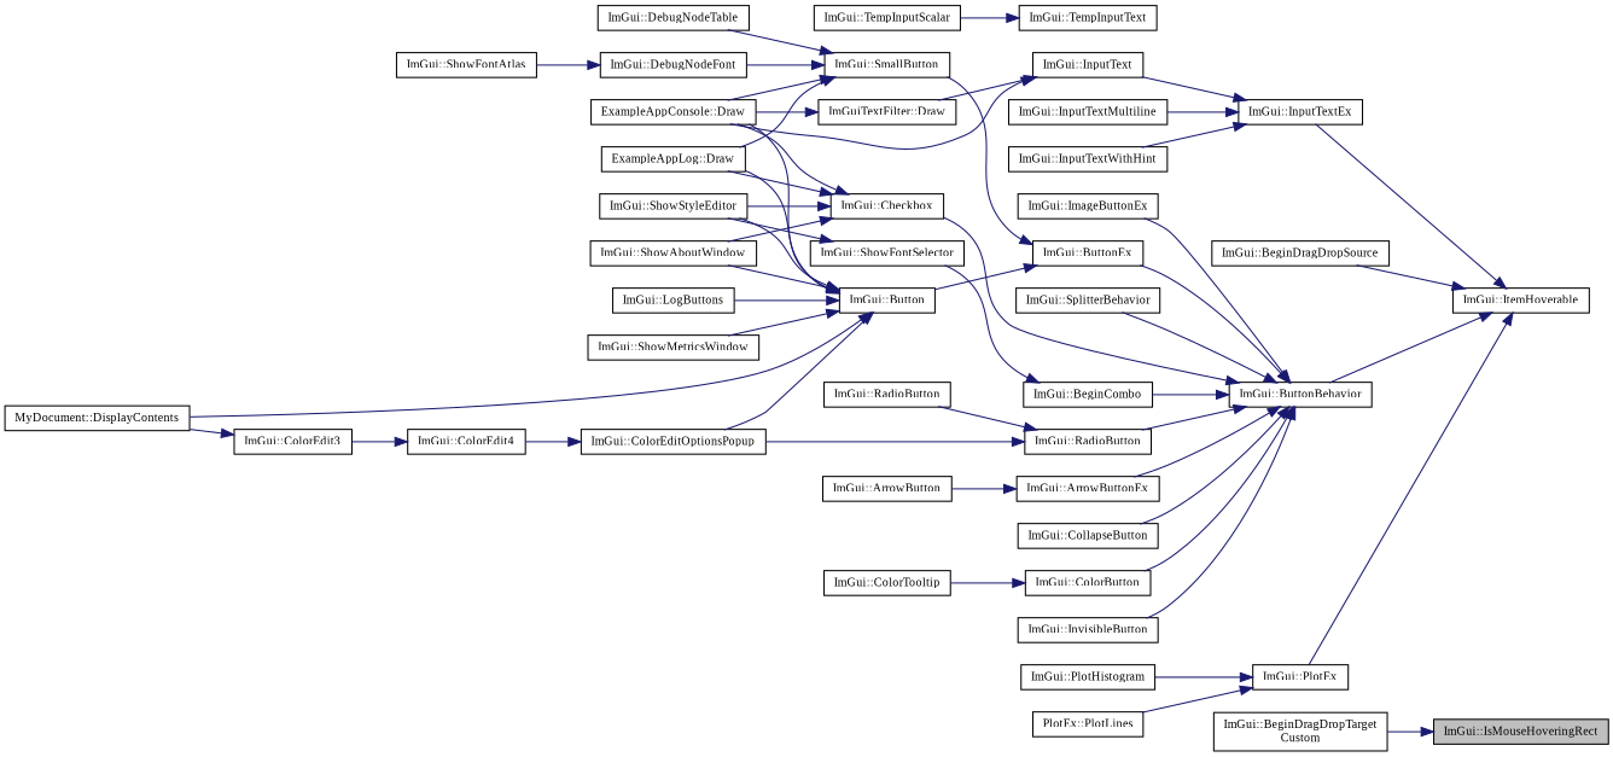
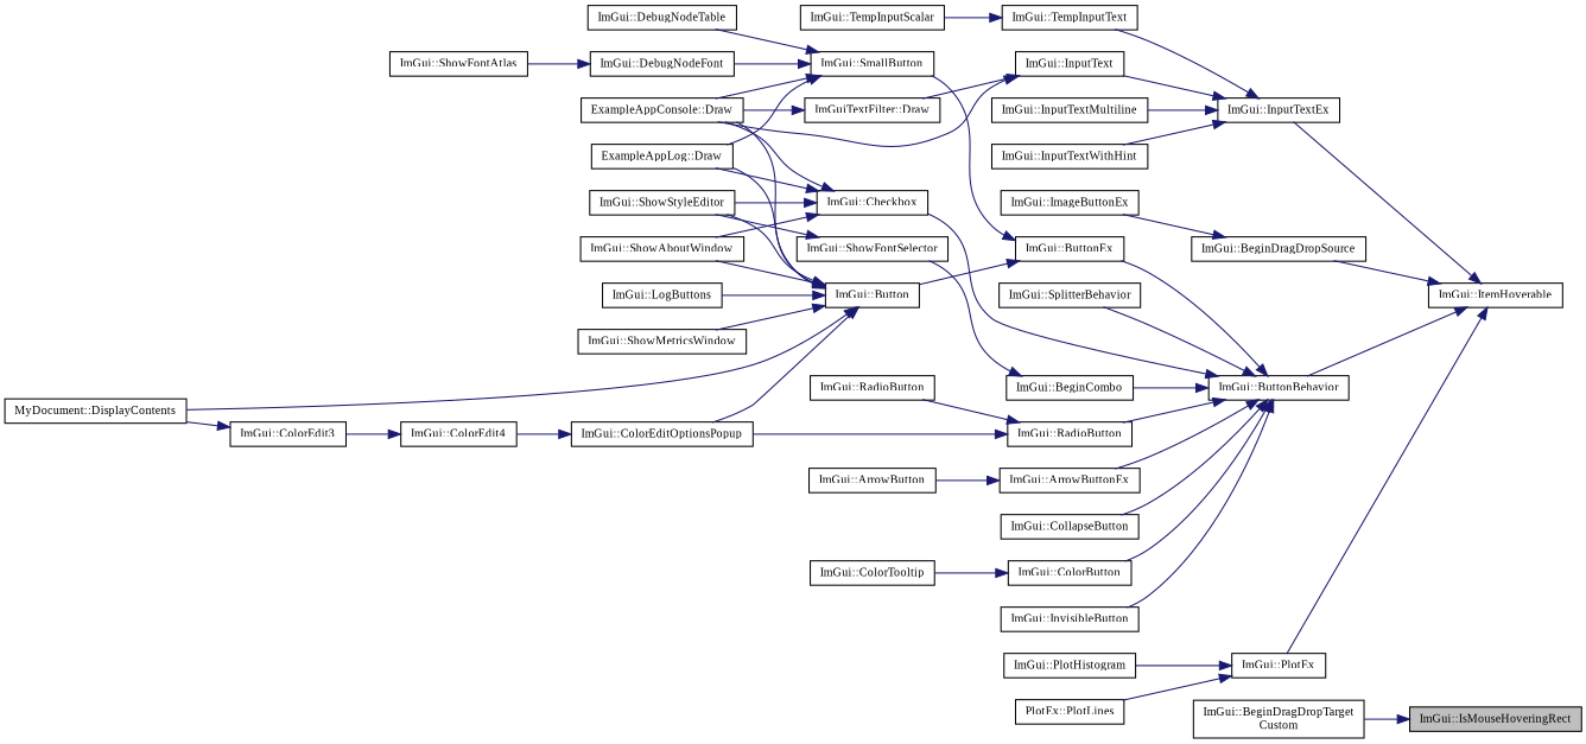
  digraph {
    fontname="Liberation Serif"
    rankdir=RL
    node [color=black fillcolor=white fontname="Liberation Serif" fontsize=10 shape=record style=filled]
    edge [color=midnightblue dir=back fontname="Liberation Serif" fontsize=10 labelfontname=Helvetica labelfontsize=10 style=solid]
    n1 [fillcolor=grey75 fontcolor=black height=0.2 label="ImGui::IsMouseHoveringRect" width=0.4]
    n2 [height=0.2 label="ImGui::BeginDragDropTarget\lCustom" width=0.4]
    n3 [height=0.2 label="ImGui::ItemHoverable" width=0.4]
    n4 [height=0.2 label="ImGui::BeginDragDropSource" width=0.4]
    n5 [height=0.2 label="ImGui::ButtonBehavior" width=0.4]
    n6 [height=0.2 label="ImGui::InputTextEx" width=0.4]
    n7 [height=0.2 label="ImGui::PlotEx" width=0.4]
    n8 [height=0.2 label="ImGui::ArrowButtonEx" width=0.4]
    n9 [height=0.2 label="ImGui::BeginCombo" width=0.4]
    n10 [height=0.2 label="ImGui::ButtonEx" width=0.4]
    n11 [height=0.2 label="ImGui::Checkbox" width=0.4]
    n12 [height=0.2 label="ImGui::CollapseButton" width=0.4]
    n13 [height=0.2 label="ImGui::ColorButton" width=0.4]
    n14 [height=0.2 label="ImGui::ImageButtonEx" width=0.4]
    n15 [height=0.2 label="ImGui::InvisibleButton" width=0.4]
    n16 [height=0.2 label="ImGui::RadioButton" width=0.4]
    n17 [height=0.2 label="ImGui::SplitterBehavior" width=0.4]
    n18 [height=0.2 label="ImGui::InputText" width=0.4]
    n19 [height=0.2 label="ImGui::InputTextMultiline" width=0.4]
    n20 [height=0.2 label="ImGui::InputTextWithHint" width=0.4]
    n21 [height=0.2 label="ImGui::TempInputText" width=0.4]
    n22 [height=0.2 label="ImGui::PlotHistogram" width=0.4]
    n23 [height=0.2 label="PlotEx::PlotLines" width=0.4]
    n24 [height=0.2 label="ImGui::ArrowButton" width=0.4]
    n25 [height=0.2 label="ImGui::ShowFontSelector" width=0.4]
    n26 [height=0.2 label="ImGui::Button" width=0.4]
    n27 [height=0.2 label="ImGui::SmallButton" width=0.4]
    n28 [height=0.2 label="ImGui::ShowStyleEditor" width=0.4]
    n29 [height=0.2 label="ExampleAppConsole::Draw" width=0.4]
    n30 [height=0.2 label="ExampleAppLog::Draw" width=0.4]
    n31 [height=0.2 label="ImGui::ShowAboutWindow" width=0.4]
    n32 [height=0.2 label="ImGui::ColorTooltip" width=0.4]
    n33 [height=0.2 label="ImGui::ColorEditOptionsPopup" width=0.4]
    n34 [height=0.2 label="ImGui::RadioButton" width=0.4]
    n35 [height=0.2 label="MyDocument::DisplayContents" width=0.4]
    n36 [height=0.2 label="ImGui::LogButtons" width=0.4]
    n37 [height=0.2 label="ImGui::ShowMetricsWindow" width=0.4]
    n38 [height=0.2 label="ImGui::DebugNodeFont" width=0.4]
    n39 [height=0.2 label="ImGui::DebugNodeTable" width=0.4]
    n40 [height=0.2 label="ImGui::ColorEdit4" width=0.4]
    n41 [height=0.2 label="ImGui::ColorEdit3" width=0.4]
    n42 [height=0.2 label="ImGui::ShowFontAtlas" width=0.4]
    n43 [height=0.2 label="ImGuiTextFilter::Draw" width=0.4]
    n44 [height=0.2 label="ImGui::TempInputScalar" width=0.4]
    n1 -> n2
    n3 -> n4
    n3 -> n5
    n3 -> n6
    n3 -> n7
    n5 -> n8
    n5 -> n9
    n5 -> n10
    n5 -> n11
    n5 -> n12
    n5 -> n13
-   n5 -> n14
+   n4 -> n14
    n5 -> n15
    n5 -> n16
    n5 -> n17
    n6 -> n18
    n6 -> n19
    n6 -> n20
+   n6 -> n21
    n7 -> n22
    n7 -> n23
    n8 -> n24
    n9 -> n25
    n10 -> n26
    n10 -> n27
    n11 -> n28
    n11 -> n29
    n11 -> n30
    n11 -> n31
    n13 -> n32
    n16 -> n33
    n16 -> n34
    n18 -> n29
    n18 -> n43
    n21 -> n44
    n25 -> n28
    n26 -> n28
    n26 -> n29
    n26 -> n30
    n26 -> n31
    n26 -> n33
    n26 -> n35
    n26 -> n36
    n26 -> n37
    n27 -> n29
    n27 -> n30
    n27 -> n38
    n27 -> n39
    n33 -> n40
    n38 -> n42
    n40 -> n41
    n41 -> n35
    n43 -> n29
  }
